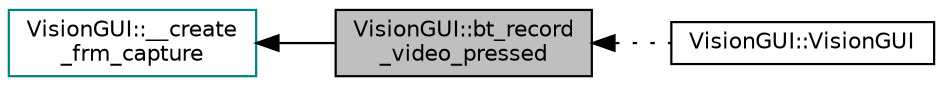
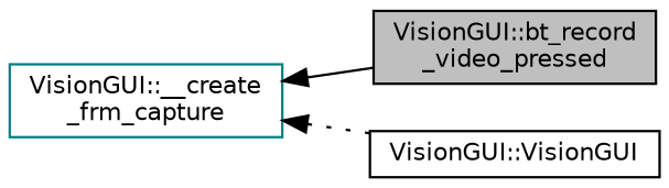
  digraph {
    rankdir=LR
    node [color=black fillcolor=white fontname=Helvetica fontsize=10 shape=record style=filled]
    edge [color=black dir=back fontname=Helvetica fontsize=10 labelfontname=Helvetica labelfontsize=10]
    n1 [fillcolor=grey75 fontcolor=black height=0.2 label="VisionGUI::bt_record\l_video_pressed" width=0.4]
    n2 [color=teal height=0.2 label="VisionGUI::__create\l_frm_capture" width=0.4]
    n3 [height=0.2 label="VisionGUI::VisionGUI" width=0.4]
    n2 -> n1 [style=solid]
-   n1 -> n3 [style=dotted]
+   n2 -> n3 [style=dotted]
  }
